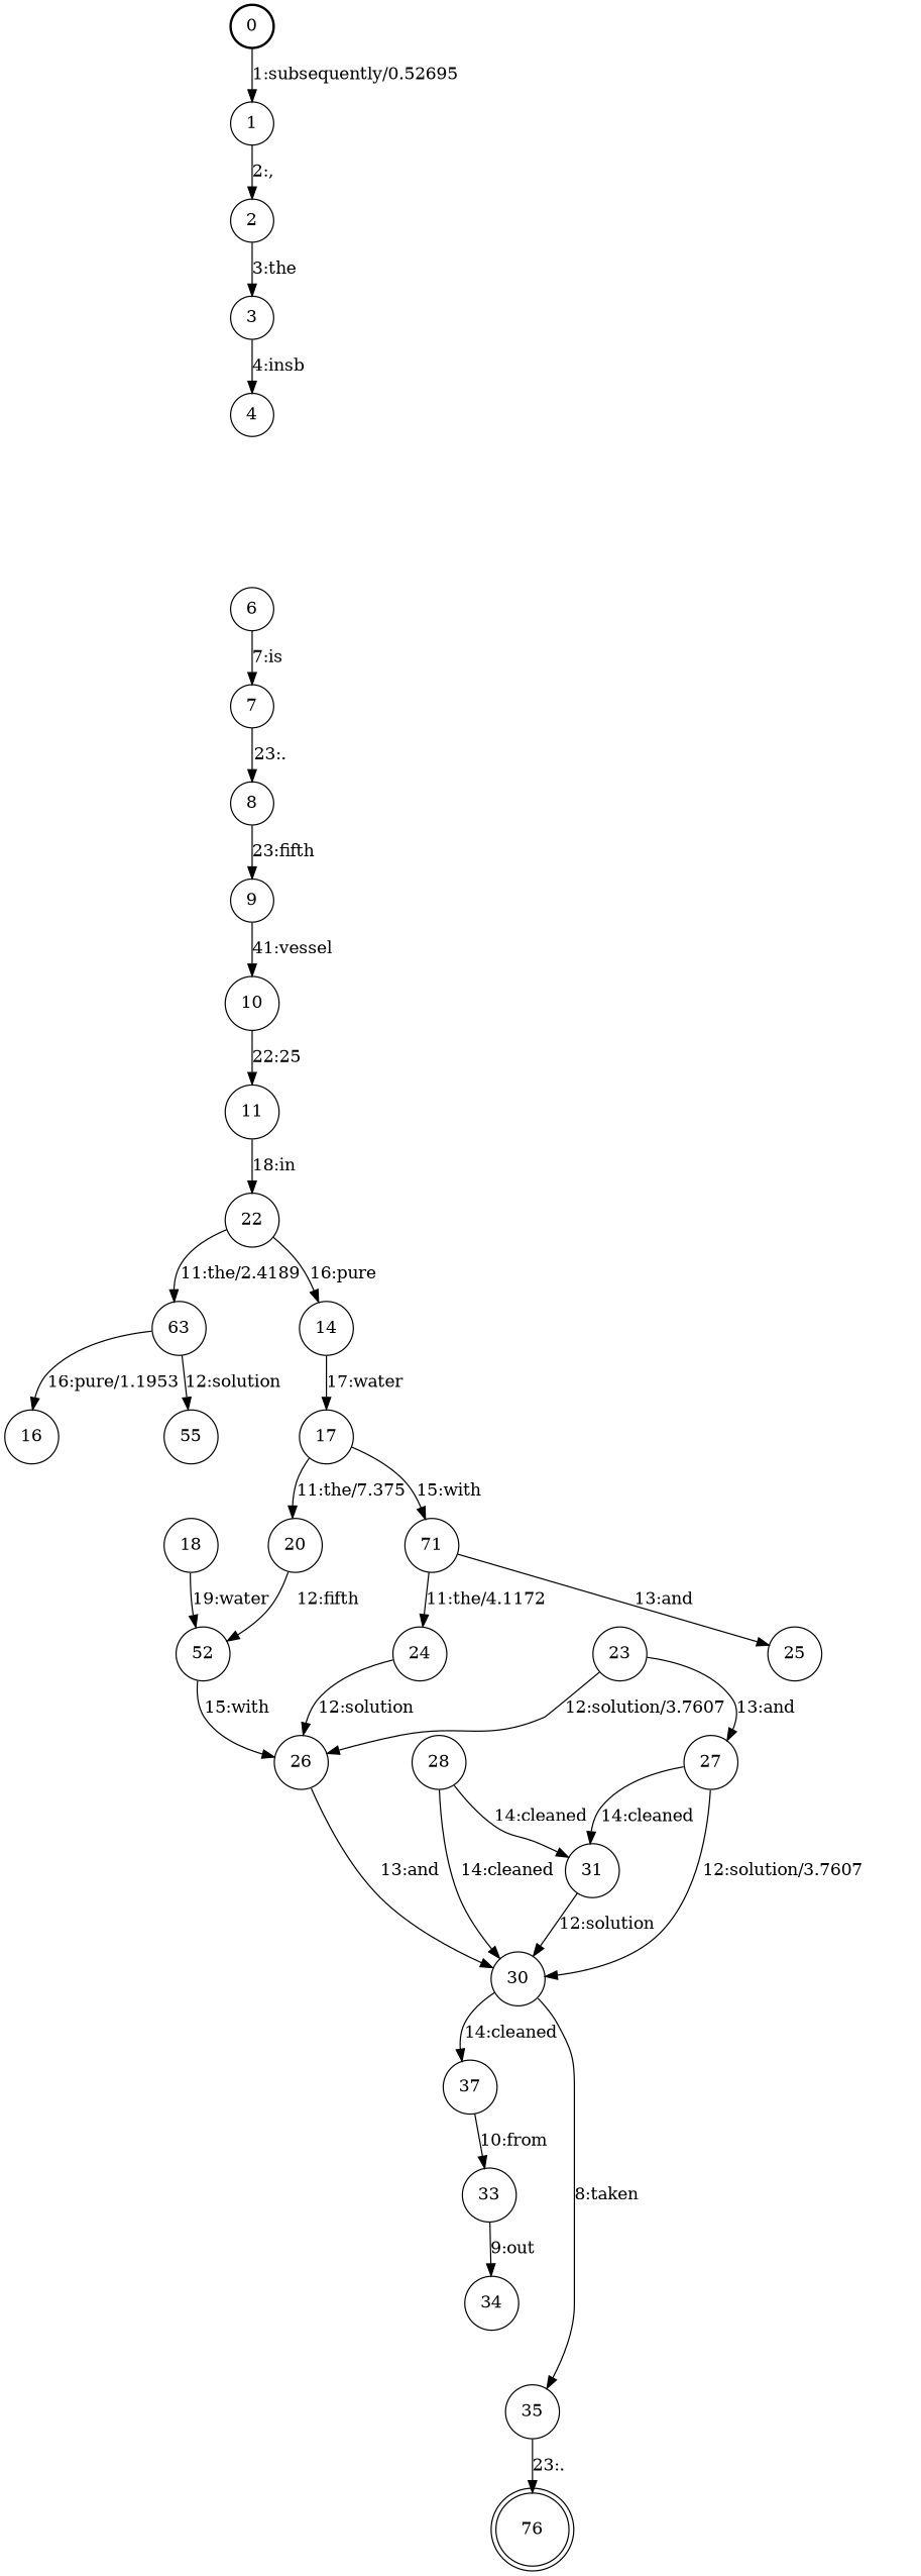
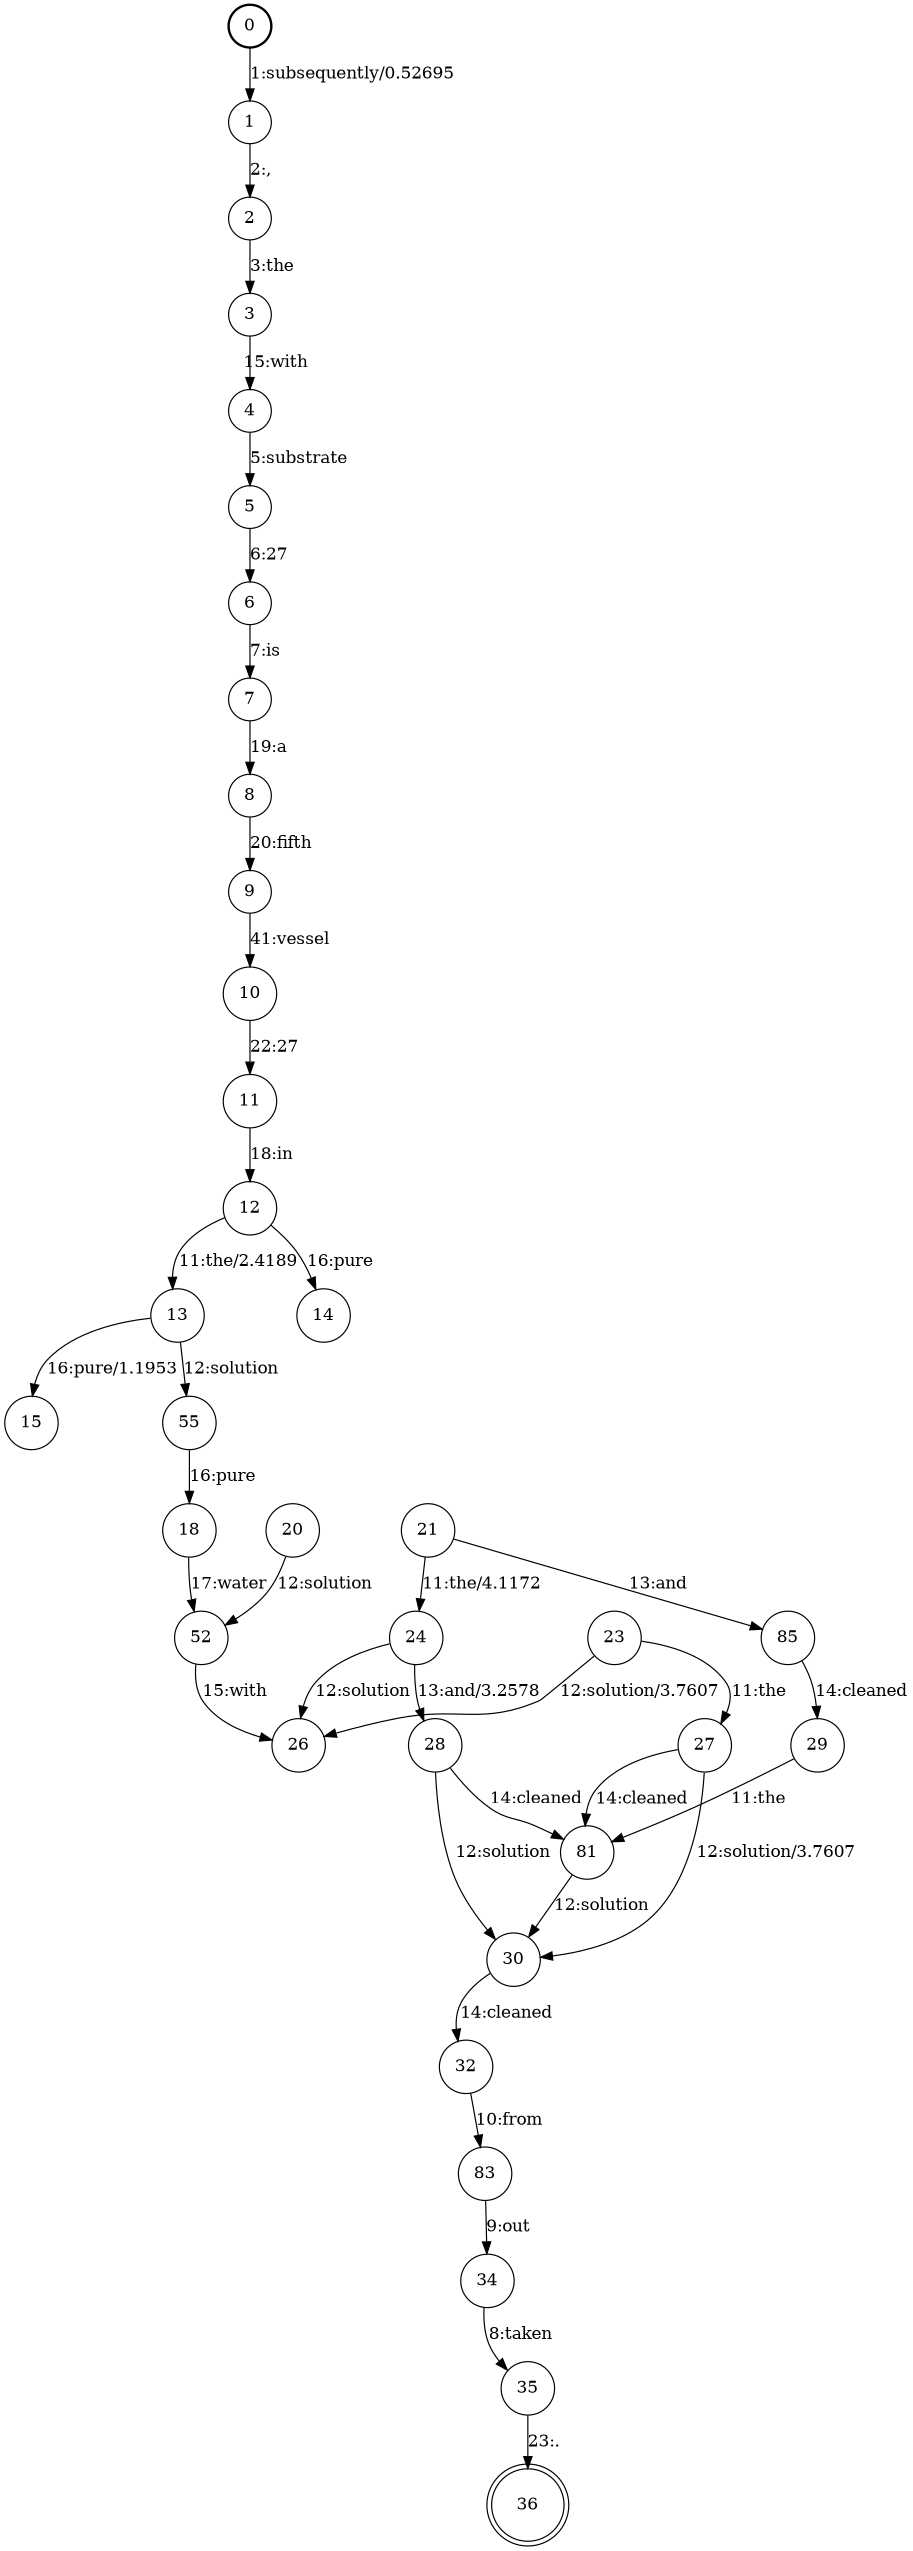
  digraph {
    nodesep=0.25
    rankdir=TB
    ranksep=0.4
    node [fontsize=14 shape=circle style=solid]
    edge [fontsize=14]
    n1 [label=0 style=bold]
    n2 [label=1]
    n3 [label=2]
    n4 [label=3]
    n5 [label=4]
+   n6 [label=5]
    n7 [label=6]
    n8 [label=7]
    n9 [label=8]
    n10 [label=9]
    n11 [label=10]
    n12 [label=11]
-   n13 [label=22]
-   n14 [label=63]
+   n13 [label=12]
+   n14 [label=13]
    n15 [label=14]
    n16 [label=55]
-   n17 [label=16]
-   n18 [label=17]
+   n17 [label=15]
    n19 [label=18]
    n20 [label=20]
-   n21 [label=71]
+   n21 [label=21]
    n22 [label=52]
    n23 [label=24]
-   n24 [label=25]
+   n24 [label=85]
    n25 [label=26]
    n26 [label=23]
    n27 [label=27]
    n28 [label=28]
+   n29 [label=29]
    n30 [label=30]
-   n31 [label=31]
-   n32 [label=37]
-   n33 [label=33]
+   n31 [label=81]
+   n32 [label=32]
+   n33 [label=83]
    n34 [label=34]
    n35 [label=35]
-   n36 [label=76 shape=doublecircle]
+   n36 [label=36 shape=doublecircle]
    n1 -> n2 [label="1:subsequently/0.52695"]
    n2 -> n3 [label="2:,"]
    n3 -> n4 [label="3:the"]
-   n4 -> n5 [label="4:insb"]
+   n4 -> n5 [label="15:with"]
+   n5 -> n6 [label="5:substrate"]
+   n6 -> n7 [label="6:27"]
    n7 -> n8 [label="7:is"]
-   n8 -> n9 [label="23:."]
-   n9 -> n10 [label="23:fifth"]
+   n8 -> n9 [label="19:a"]
+   n9 -> n10 [label="20:fifth"]
    n10 -> n11 [label="41:vessel"]
-   n11 -> n12 [label="22:25"]
+   n11 -> n12 [label="22:27"]
    n12 -> n13 [label="18:in"]
    n13 -> n14 [label="11:the/2.4189"]
    n13 -> n15 [label="16:pure"]
    n14 -> n16 [label="12:solution"]
    n14 -> n17 [label="16:pure/1.1953"]
-   n15 -> n18 [label="17:water"]
-   n18 -> n20 [label="11:the/7.375"]
-   n18 -> n21 [label="15:with"]
-   n19 -> n22 [label="19:water"]
-   n20 -> n22 [label="12:fifth"]
+   n16 -> n19 [label="16:pure"]
+   n19 -> n22 [label="17:water"]
+   n20 -> n22 [label="12:solution"]
    n21 -> n23 [label="11:the/4.1172"]
    n21 -> n24 [label="13:and"]
    n22 -> n25 [label="15:with"]
    n23 -> n25 [label="12:solution"]
-   n25 -> n30 [label="13:and"]
+   n23 -> n28 [label="13:and/3.2578"]
+   n24 -> n29 [label="14:cleaned"]
    n26 -> n25 [label="12:solution/3.7607"]
-   n26 -> n27 [label="13:and"]
+   n26 -> n27 [label="11:the"]
    n27 -> n30 [label="12:solution/3.7607"]
    n27 -> n31 [label="14:cleaned"]
-   n28 -> n30 [label="14:cleaned"]
+   n28 -> n30 [label="12:solution"]
    n28 -> n31 [label="14:cleaned"]
+   n29 -> n31 [label="11:the"]
    n30 -> n32 [label="14:cleaned"]
    n31 -> n30 [label="12:solution"]
    n32 -> n33 [label="10:from"]
    n33 -> n34 [label="9:out"]
-   n30 -> n35 [label="8:taken"]
+   n34 -> n35 [label="8:taken"]
    n35 -> n36 [label="23:."]
  }
